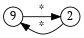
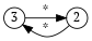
  digraph {
    rankdir=LR
    fontname="PT Serif"
    node [fixedsize=true shape=circle fontname="PT Serif"]
    edge [fontname="PT Serif"]
-   3 [width=0.3 label=9]
+   3 [width=0.3]
    2 [width=0.3]
    3 -> 2 [label="*"]
    2 -> 3 [label="*"]
  }
